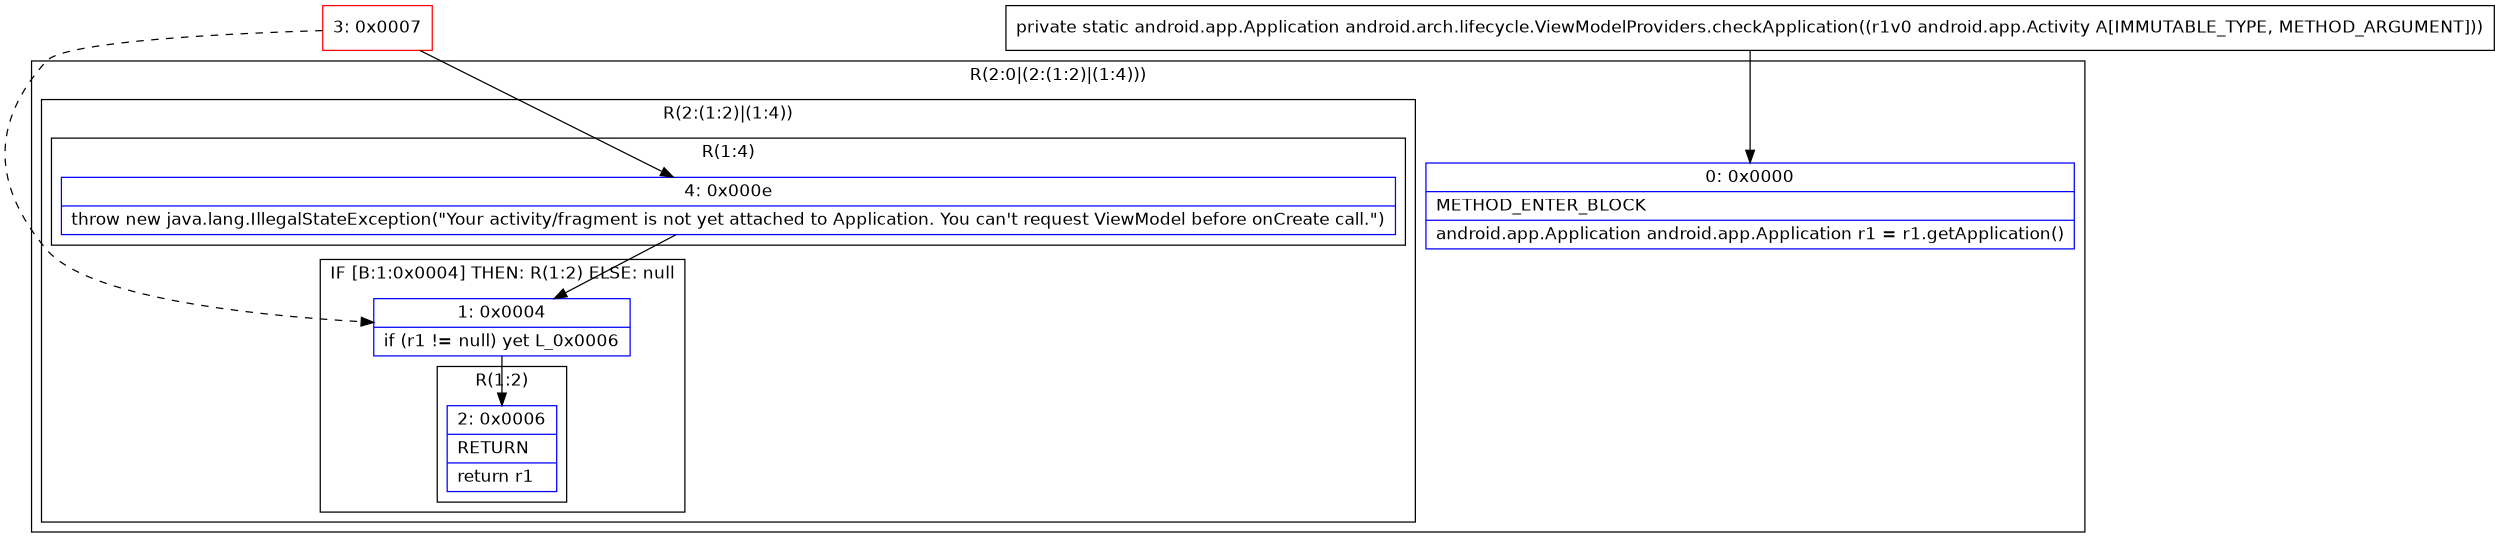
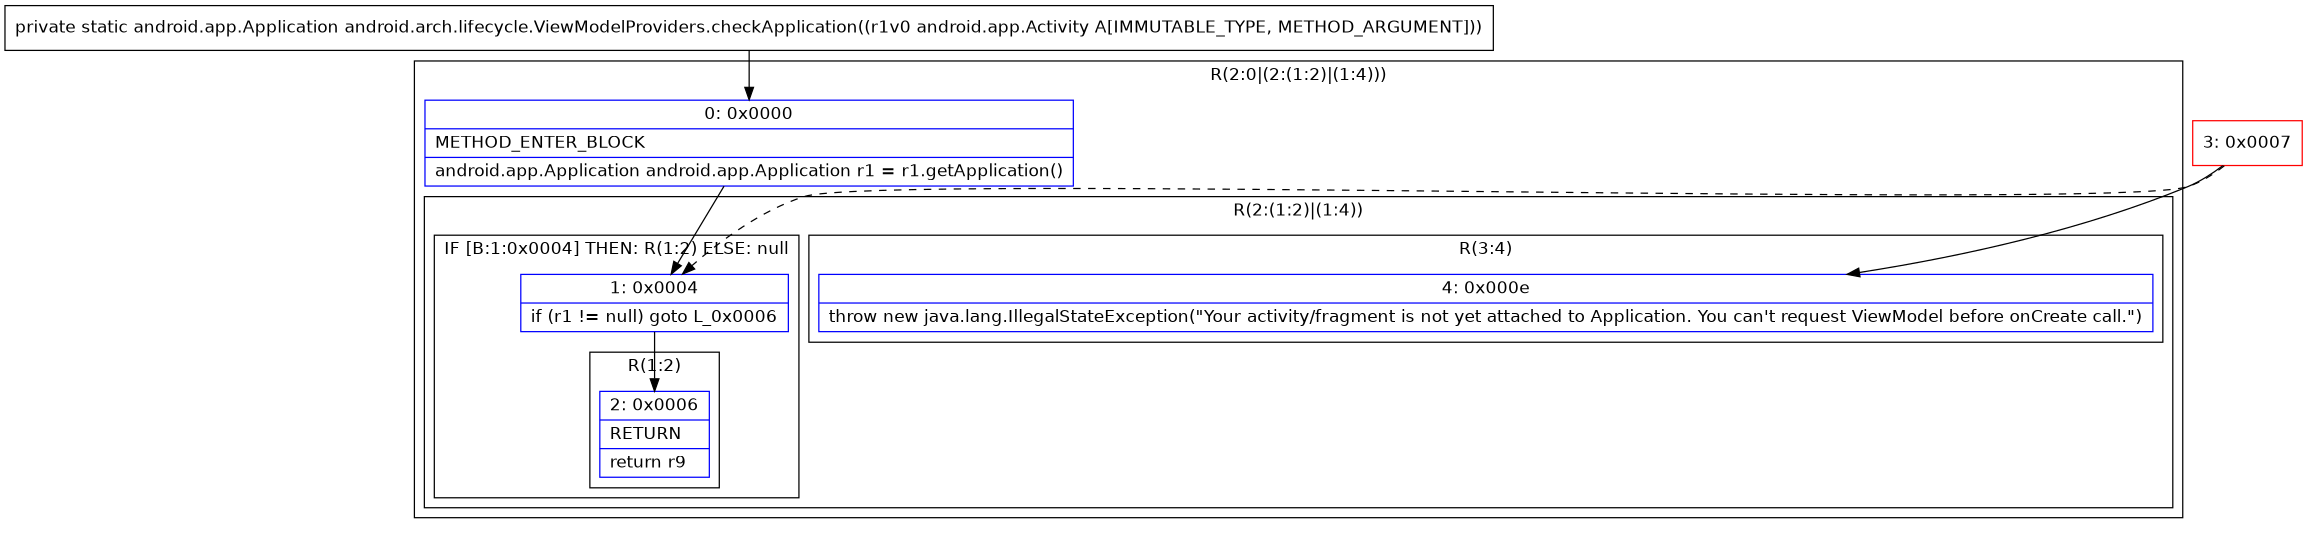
  digraph {
    fontname="DejaVu Sans"
    node [color=blue fontname="DejaVu Sans" shape=record]
    edge [fontname="DejaVu Sans"]
-   n1 [label="{2\:\ 0x0006|RETURN\l|return r1\l}"]
-   n2 [label="{1\:\ 0x0004|if (r1 != null) yet L_0x0006\l}"]
+   n1 [label="{2\:\ 0x0006|RETURN\l|return r9\l}"]
+   n2 [label="{1\:\ 0x0004|if (r1 != null) goto L_0x0006\l}"]
    n3 [label="{4\:\ 0x000e|throw new java.lang.IllegalStateException(\"Your activity\/fragment is not yet attached to Application. You can't request ViewModel before onCreate call.\")\l}"]
    n4 [label="{0\:\ 0x0000|METHOD_ENTER_BLOCK\l|android.app.Application android.app.Application r1 = r1.getApplication()\l}"]
    n5 [color=red label="{3\:\ 0x0007}"]
    n6 [label="{private static android.app.Application android.arch.lifecycle.ViewModelProviders.checkApplication((r1v0 android.app.Activity A[IMMUTABLE_TYPE, METHOD_ARGUMENT])) }" color=""]
    subgraph cluster_1 {
      label="R(2:0|(2:(1:2)|(1:4)))"
      n4
      subgraph cluster_2 {
        label="R(2:(1:2)|(1:4))"
        subgraph cluster_3 {
          label="IF [B:1:0x0004] THEN: R(1:2) ELSE: null"
          n2
          subgraph cluster_4 {
            label="R(1:2)"
            n1
          }
        }
        subgraph cluster_5 {
-         label="R(1:4)"
+         label="R(3:4)"
          n3
        }
      }
    }
    n2 -> n1
-   n3 -> n2
+   n4 -> n2
    n5 -> n2 [style=dashed]
    n5 -> n3
    n6 -> n4
  }
